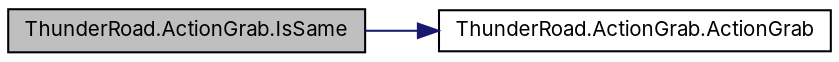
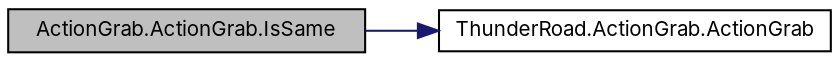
  digraph {
    rankdir=LR
    fontname=Inter
    node [color=black fontname=Inter fontsize=10 shape=record style=filled]
-   n1 [fillcolor=grey75 fontcolor=black height=0.2 label="ThunderRoad.ActionGrab.IsSame" width=0.4]
+   n1 [fillcolor=grey75 fontcolor=black height=0.2 label="ActionGrab.ActionGrab.IsSame" width=0.4]
    n2 [fillcolor=white height=0.2 label="ThunderRoad.ActionGrab.ActionGrab" width=0.4]
    n1 -> n2 [color=midnightblue fontname=Inter fontsize=10 labelfontname=Helvetica labelfontsize=10 style=solid]
  }
